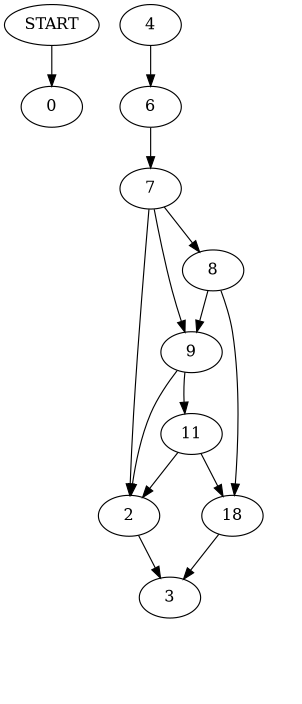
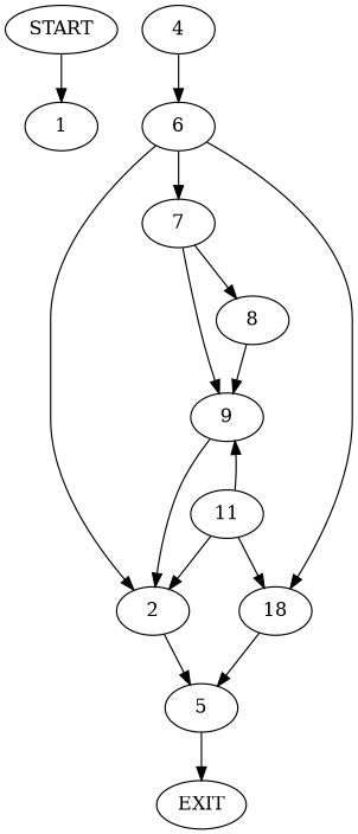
  digraph {
    n1 [label=START]
-   1 [label=0]
+   1
+   n3 [label=EXIT]
    2
-   5 [label=3]
+   5
    4
    6
    7
    8
    9
    n11 [label=18]
    11
    n1 -> 1
    2 -> 5
+   5 -> n3
    4 -> 6
-   7 -> 2
+   6 -> 2
    6 -> 7
    7 -> 8
    7 -> 9
    8 -> 9
-   8 -> n11
+   6 -> n11
    9 -> 2
-   9 -> 11
+   11 -> 9
    n11 -> 5
    11 -> 2
    11 -> n11
  }
